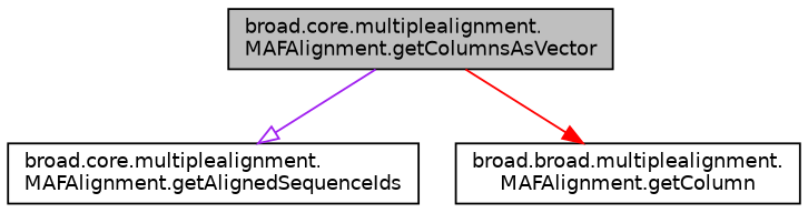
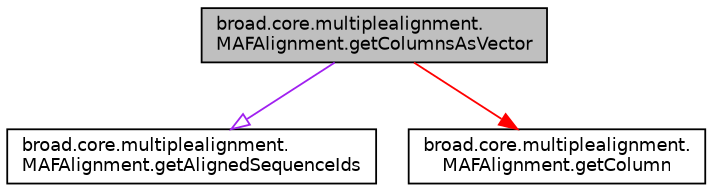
  digraph {
    rankdir=TB
    node [color=black fillcolor=white fontname=Helvetica fontsize=10 shape=record style=filled]
    edge [fontname=Helvetica fontsize=10 labelfontname=Helvetica labelfontsize=10 style=solid]
    n1 [fillcolor=grey75 fontcolor=black height=0.2 label="broad.core.multiplealignment.\lMAFAlignment.getColumnsAsVector" width=0.4]
    n2 [height=0.2 label="broad.core.multiplealignment.\lMAFAlignment.getAlignedSequenceIds" width=0.4]
-   n3 [height=0.2 label="broad.broad.multiplealignment.\lMAFAlignment.getColumn" width=0.4]
+   n3 [height=0.2 label="broad.core.multiplealignment.\lMAFAlignment.getColumn" width=0.4]
    n1 -> n2 [color=purple arrowhead=onormal]
    n1 -> n3 [color=red arrowhead=normal]
  }
